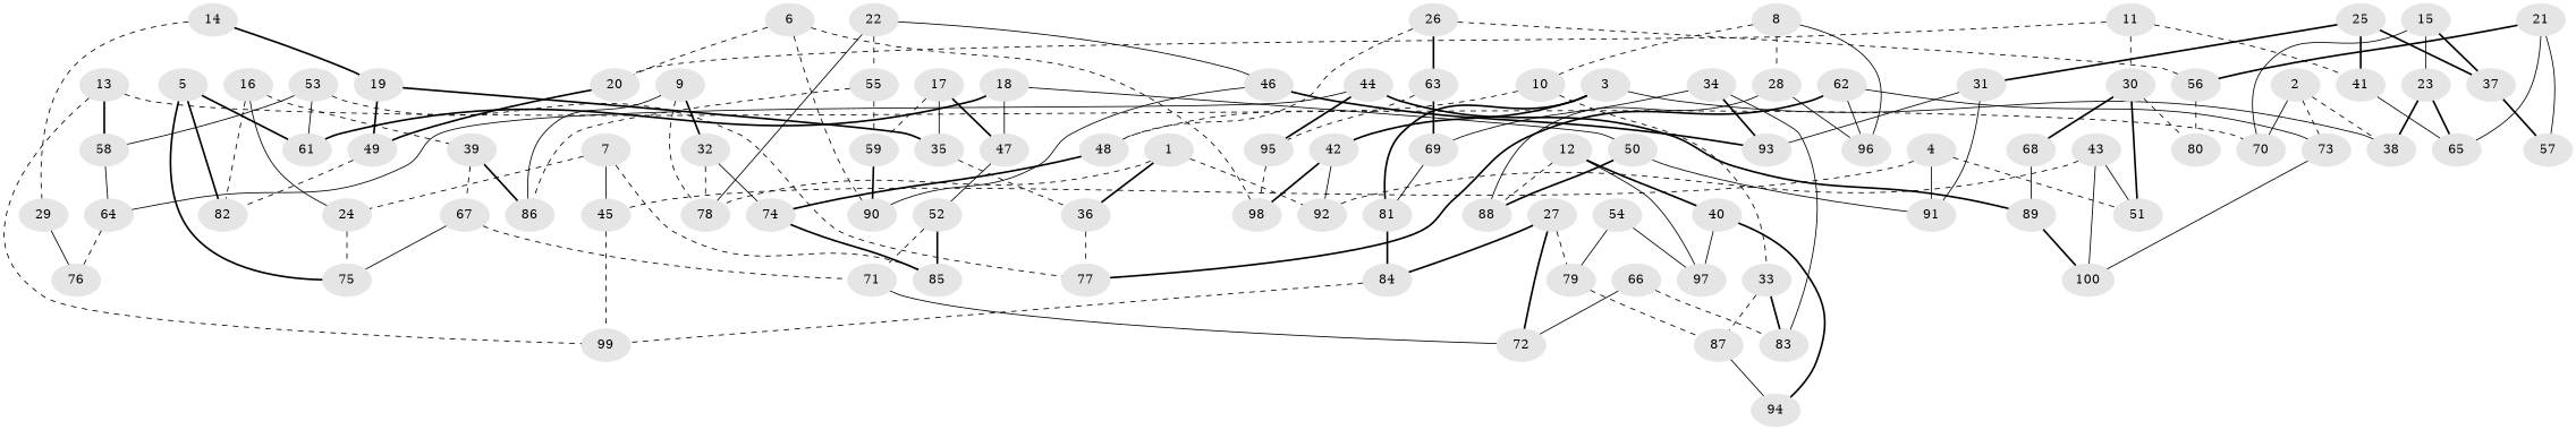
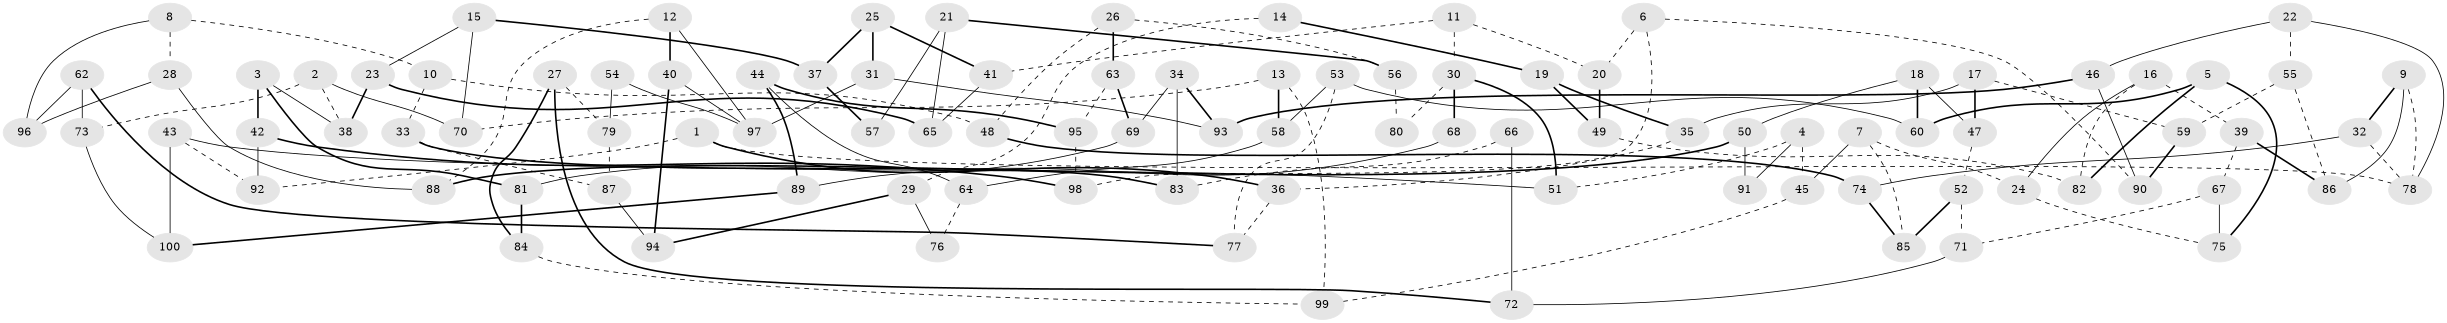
  graph {
    node [color=gray90 style=filled]
    edge [style=dashed]
    1
    36
    78
    92
    77
    2
    38
    70
    73
    100
    3
    42
    81
    98
    84
    4
    45
    51
    91
    99
    5
-   61
+   61 [label=60]
    75
    82
    6
    20
    90
    49
    7
    24
    85
    8
    10
    28
    96
    33
    48
    88
    9
    32
    86
    74
    83
    87
    11
    41
    30
    65
    68
    89
    12
    40
    97
    94
    13
    58
    64
    14
    19
    29
    35
    76
    15
    23
    37
    57
    16
    39
    67
    17
    47
    59
    52
    18
    50
    21
    56
    80
    22
    46
    55
    93
    25
    31
    26
    63
    69
    95
    27
    72
    79
    34
    71
    43
    44
    53
    54
    66
    62
    1 -- 36 [style=bold]
    1 -- 78
    1 -- 92
    36 -- 77
    2 -- 38
    2 -- 70 [style=solid]
    2 -- 73
    73 -- 100 [style=solid]
    3 -- 38 [style=solid]
    3 -- 42 [style=bold]
    3 -- 81 [style=bold]
    42 -- 92 [style=solid]
    42 -- 98 [style=bold]
    81 -- 84 [style=bold]
    84 -- 99
    4 -- 45
    4 -- 51
    4 -- 91 [style=solid]
    45 -- 99
    5 -- 61 [style=bold]
    5 -- 75 [style=bold]
    5 -- 82 [style=bold]
    6 -- 98
    6 -- 20
    6 -- 90
    20 -- 49 [style=bold]
    49 -- 82
    7 -- 45 [style=solid]
    7 -- 24
    7 -- 85
    24 -- 75
    8 -- 10
    8 -- 28
    8 -- 96 [style=solid]
    10 -- 33
    10 -- 48
    28 -- 96 [style=solid]
    28 -- 88 [style=solid]
    33 -- 83 [style=bold]
    33 -- 87
    48 -- 74 [style=bold]
    9 -- 78
    9 -- 32 [style=bold]
    9 -- 86 [style=solid]
    32 -- 78
    32 -- 74 [style=solid]
    74 -- 85 [style=bold]
    87 -- 94 [style=solid]
    11 -- 20
    11 -- 41
    11 -- 30
    41 -- 65 [style=solid]
    30 -- 51 [style=bold]
    30 -- 68 [style=bold]
    30 -- 80
    68 -- 89 [style=solid]
    89 -- 100 [style=bold]
    12 -- 88
    12 -- 40 [style=bold]
    12 -- 97 [style=solid]
    40 -- 97 [style=solid]
    40 -- 94 [style=bold]
    13 -- 70
    13 -- 99
    13 -- 58 [style=bold]
    58 -- 64 [style=solid]
    64 -- 76
    14 -- 19 [style=bold]
    14 -- 29
    19 -- 49 [style=bold]
    19 -- 35 [style=bold]
+   29 -- 94 [style=bold]
    29 -- 76 [style=solid]
    35 -- 36
    15 -- 70 [style=solid]
    15 -- 23 [style=solid]
    15 -- 37 [style=bold]
    23 -- 38 [style=bold]
    23 -- 65 [style=bold]
    37 -- 57 [style=bold]
    16 -- 82
    16 -- 24 [style=solid]
    16 -- 39
    39 -- 86 [style=bold]
    39 -- 67
    67 -- 75 [style=solid]
    67 -- 71
    17 -- 35 [style=solid]
    17 -- 47 [style=bold]
    17 -- 59
-   47 -- 52 [style=solid]
+   47 -- 52
    59 -- 90 [style=bold]
    52 -- 85 [style=bold]
    52 -- 71
    18 -- 61 [style=bold]
    18 -- 47 [style=solid]
    18 -- 50 [style=solid]
    50 -- 91 [style=solid]
    50 -- 88 [style=bold]
    21 -- 65 [style=solid]
    21 -- 57 [style=solid]
    21 -- 56 [style=bold]
    56 -- 80
    22 -- 78 [style=solid]
    22 -- 46 [style=solid]
    22 -- 55
    46 -- 90 [style=solid]
    46 -- 93 [style=bold]
    55 -- 86
    55 -- 59
    25 -- 41 [style=bold]
    25 -- 37 [style=bold]
    25 -- 31 [style=bold]
-   31 -- 91 [style=solid]
+   31 -- 97 [style=solid]
    31 -- 93 [style=solid]
    26 -- 48
    26 -- 56
    26 -- 63 [style=bold]
    63 -- 69 [style=bold]
    63 -- 95
    69 -- 81 [style=solid]
    95 -- 98
    27 -- 84 [style=bold]
    27 -- 72 [style=bold]
    27 -- 79
    79 -- 87
    34 -- 83 [style=solid]
    34 -- 93 [style=bold]
    34 -- 69 [style=solid]
    71 -- 72 [style=solid]
    43 -- 92
    43 -- 100 [style=solid]
    43 -- 51 [style=solid]
    44 -- 89 [style=bold]
    44 -- 64 [style=solid]
    44 -- 95 [style=bold]
    53 -- 77
    53 -- 61 [style=solid]
    53 -- 58 [style=solid]
    54 -- 97 [style=solid]
    54 -- 79 [style=solid]
    66 -- 83
    66 -- 72 [style=solid]
    62 -- 77 [style=bold]
    62 -- 73 [style=solid]
    62 -- 96 [style=solid]
  }
